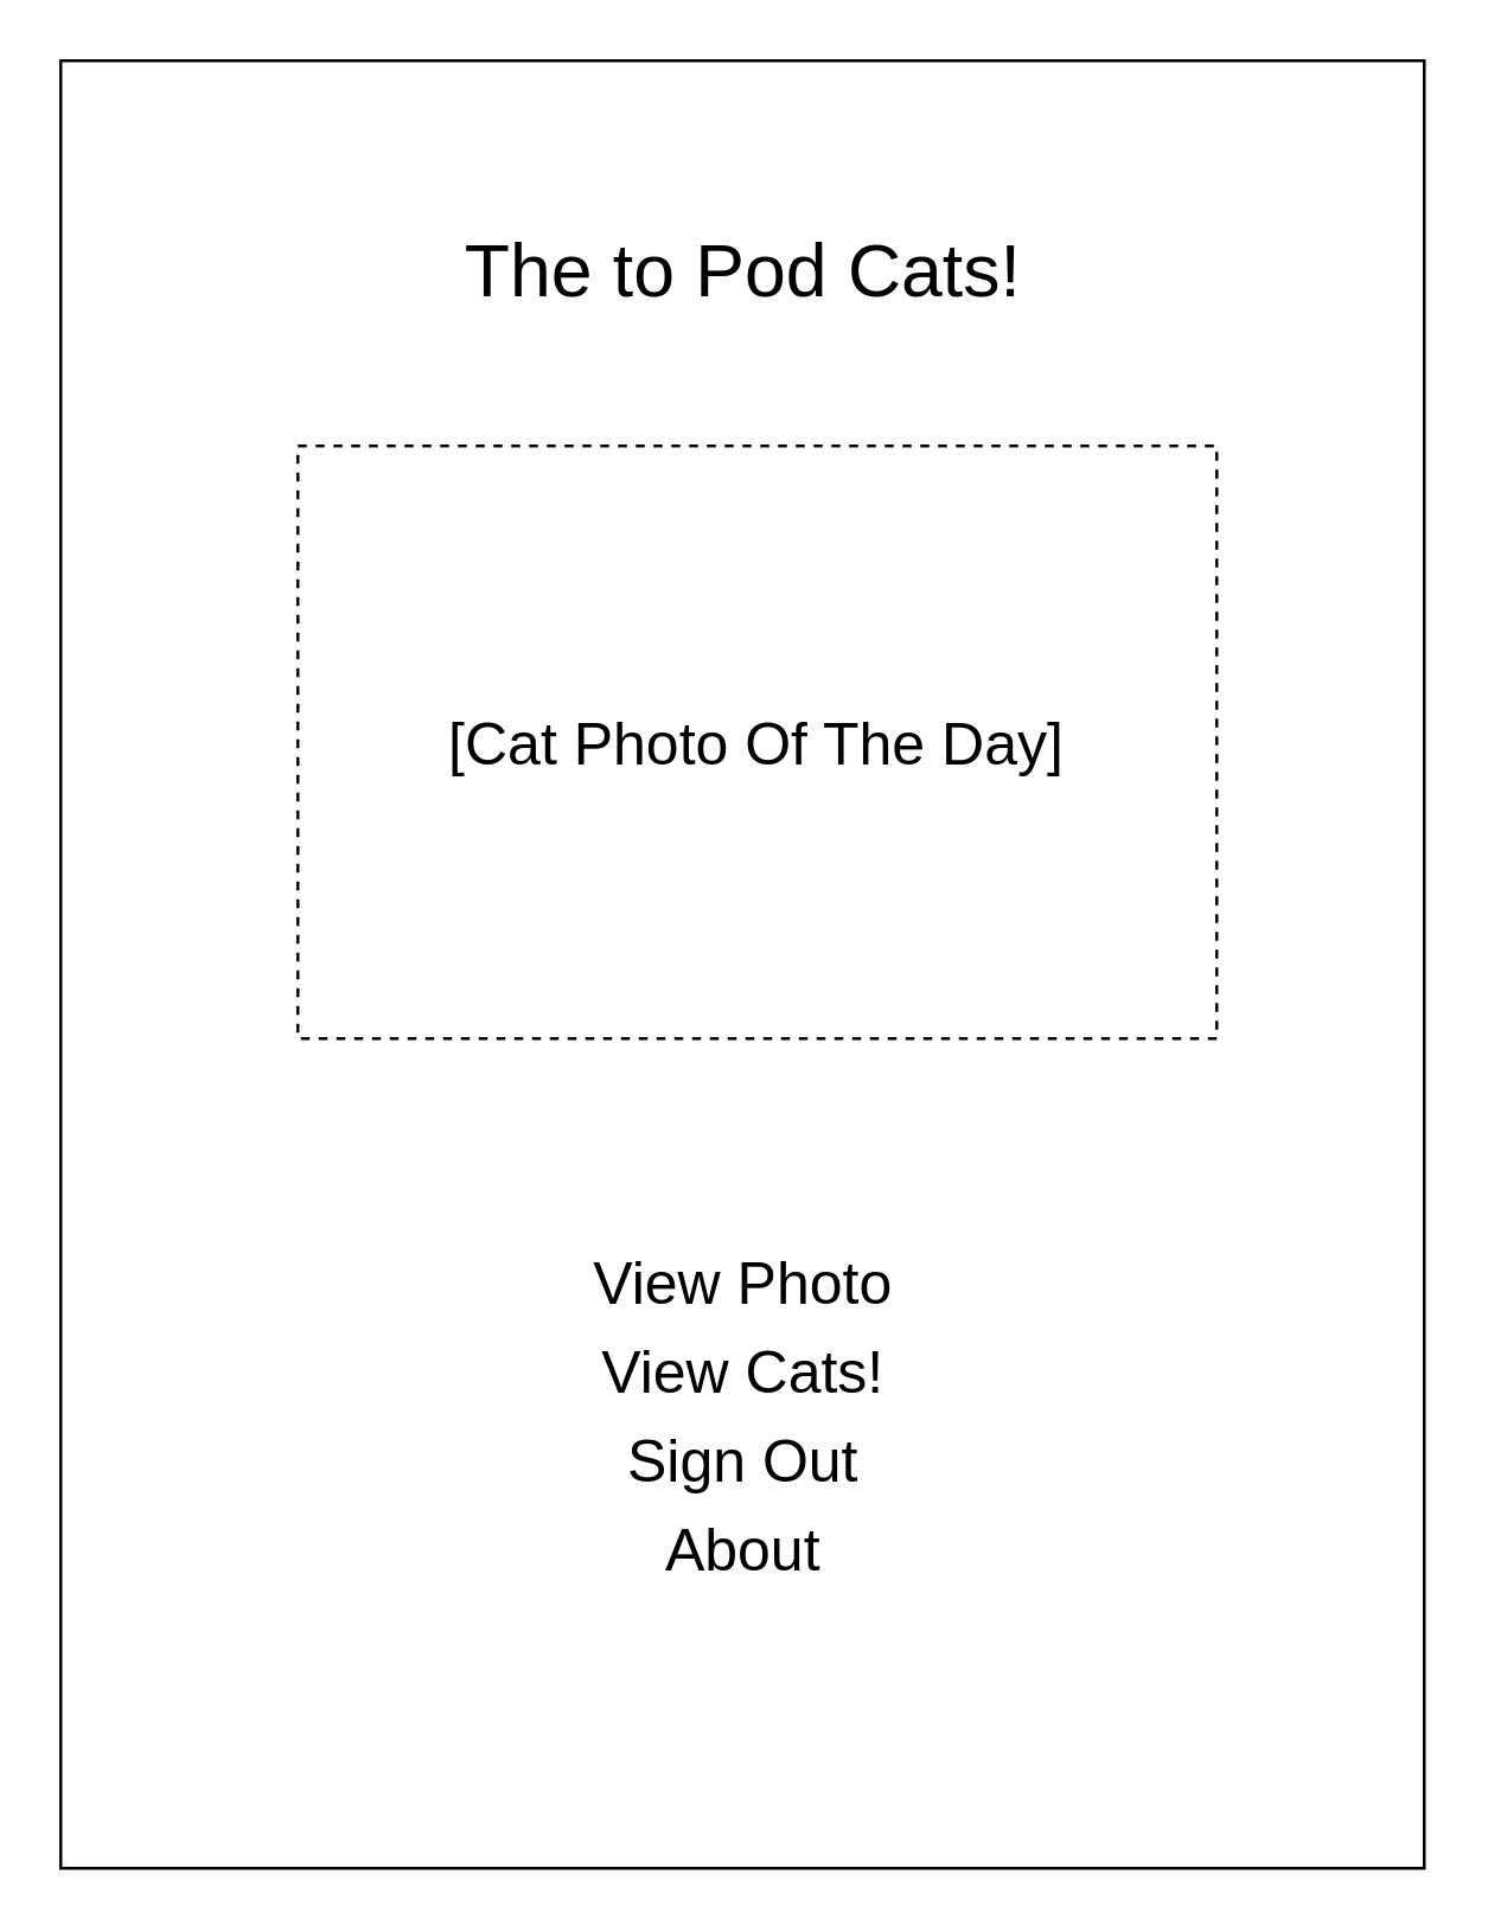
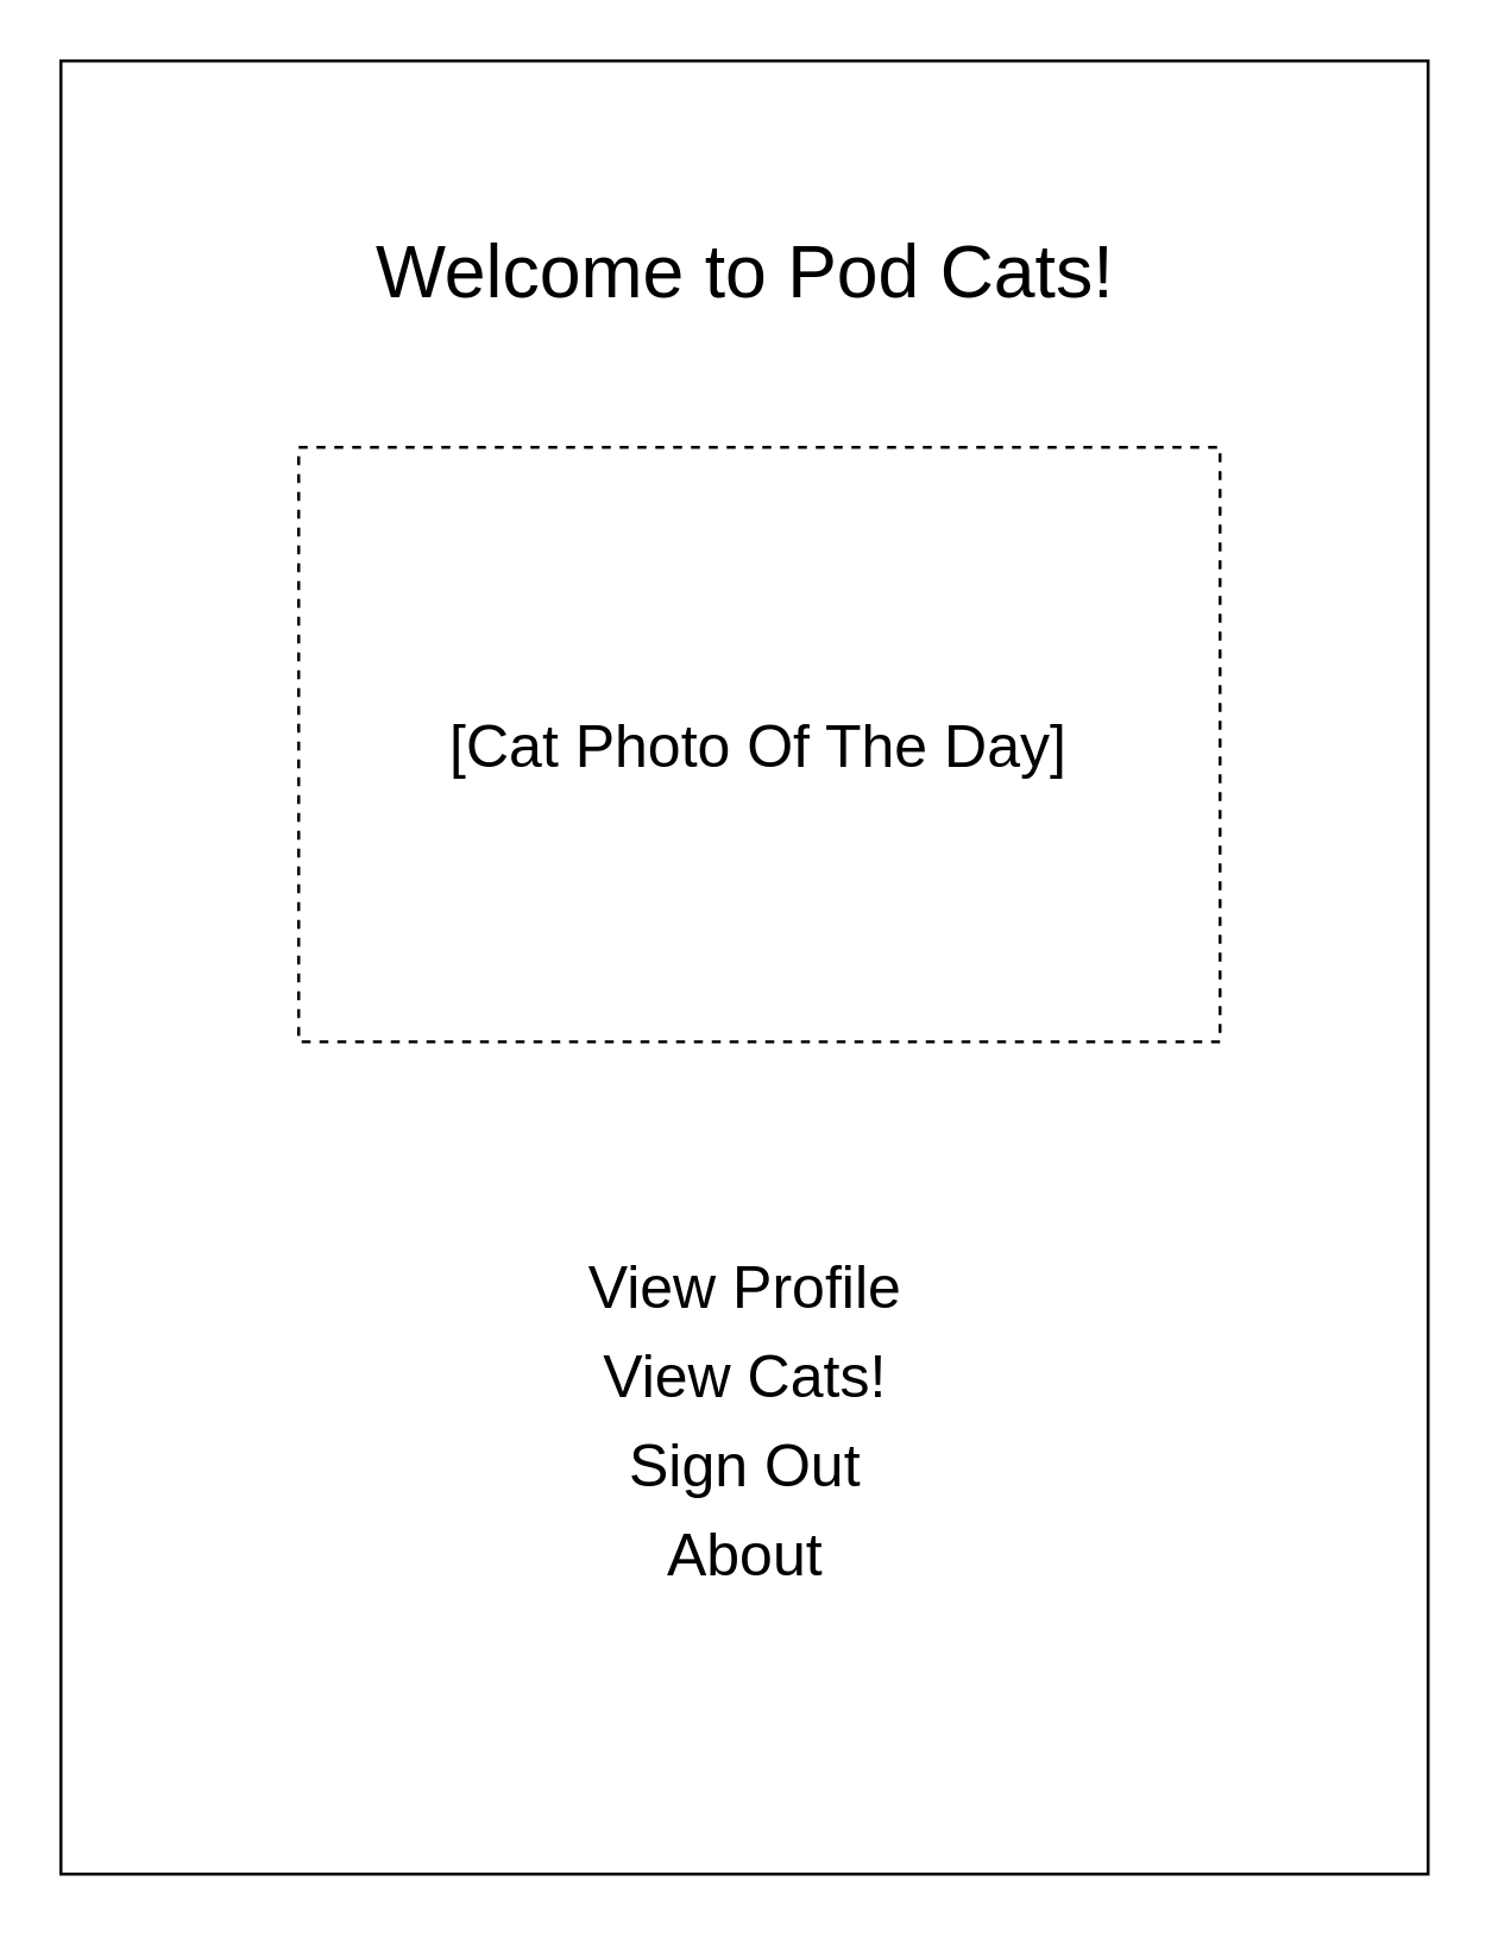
  <mxCell id="0" />
  <mxCell id="1" parent="0" />
  <mxCell id="2" value="" style="whiteSpace=wrap;html=1;" parent="1" vertex="1"><mxGeometry x="20" y="20" width="460" height="610" as="geometry" /></mxCell>
- <mxCell id="3" value="&lt;font style=&quot;font-size: 25px&quot;&gt;The to Pod Cats!&lt;/font&gt;" style="text;html=1;resizable=0;autosize=1;align=center;verticalAlign=middle;points=[];fillColor=none;strokeColor=none;rounded=0;" parent="1" vertex="1"><mxGeometry x="120" y="80" width="260" height="20" as="geometry" /></mxCell>
- <mxCell id="4" value="&lt;font style=&quot;font-size: 20px&quot;&gt;View Photo&lt;br&gt;View Cats!&lt;br&gt;Sign Out&lt;br&gt;About&lt;br&gt;&lt;/font&gt;" style="text;html=1;resizable=0;autosize=1;align=center;verticalAlign=middle;points=[];fillColor=none;strokeColor=none;rounded=0;fontSize=25;" parent="1" vertex="1"><mxGeometry x="190" y="410" width="120" height="130" as="geometry" /></mxCell>
+ <mxCell id="3" value="&lt;font style=&quot;font-size: 25px&quot;&gt;Welcome to Pod Cats!&lt;/font&gt;" style="text;html=1;resizable=0;autosize=1;align=center;verticalAlign=middle;points=[];fillColor=none;strokeColor=none;rounded=0;" parent="1" vertex="1"><mxGeometry x="120" y="80" width="260" height="20" as="geometry" /></mxCell>
+ <mxCell id="4" value="&lt;font style=&quot;font-size: 20px&quot;&gt;View Profile&lt;br&gt;View Cats!&lt;br&gt;Sign Out&lt;br&gt;About&lt;br&gt;&lt;/font&gt;" style="text;html=1;resizable=0;autosize=1;align=center;verticalAlign=middle;points=[];fillColor=none;strokeColor=none;rounded=0;fontSize=25;" parent="1" vertex="1"><mxGeometry x="190" y="410" width="120" height="130" as="geometry" /></mxCell>
  <mxCell id="5" value="[Cat Photo Of The Day]" style="whiteSpace=wrap;html=1;fontSize=20;dashed=1;" parent="1" vertex="1"><mxGeometry x="100" y="150" width="310" height="200" as="geometry" /></mxCell>
